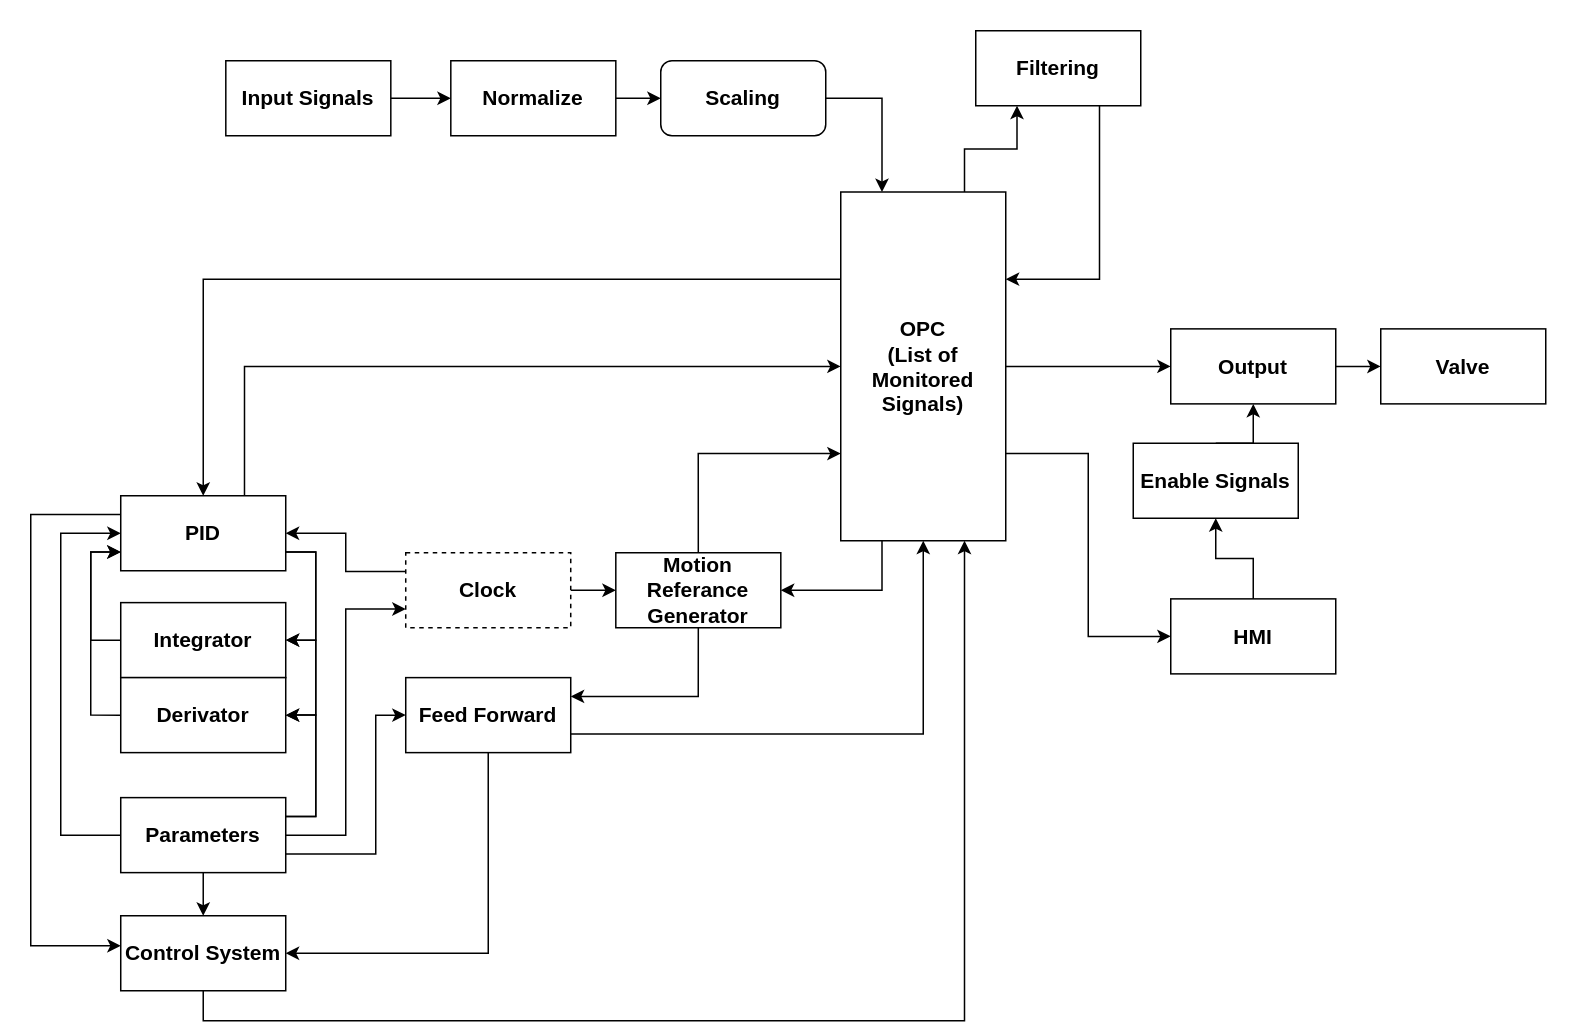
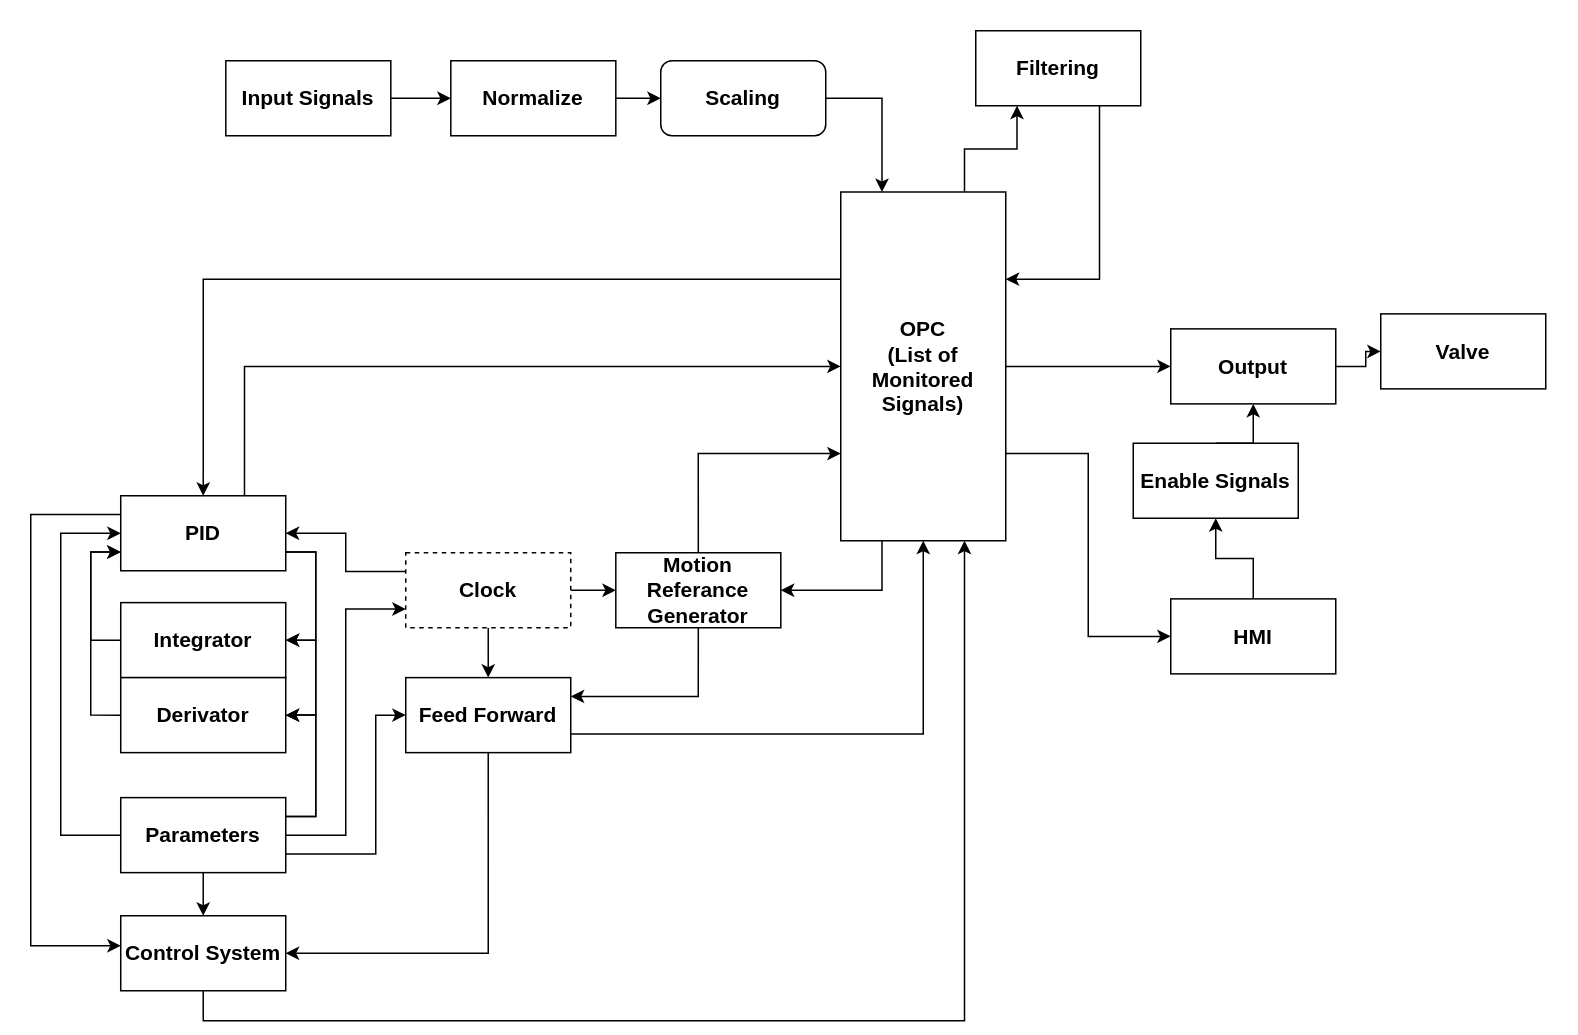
  <mxCell id="0" />
  <mxCell id="1" parent="0" />
  <mxCell id="2" style="edgeStyle=orthogonalEdgeStyle;rounded=0;orthogonalLoop=1;jettySize=auto;html=1;exitX=1;exitY=0.5;exitDx=0;exitDy=0;entryX=0;entryY=0.5;entryDx=0;entryDy=0;fontStyle=1;fontSize=14;" parent="1" source="3" target="50" edge="1"><mxGeometry relative="1" as="geometry"><Array as="points" /></mxGeometry></mxCell>
  <mxCell id="3" value="Normalize" style="html=1;whiteSpace=wrap;fontStyle=1;fontSize=14;" parent="1" vertex="1"><mxGeometry x="300.04" y="40" width="110" height="50" as="geometry" /></mxCell>
  <mxCell id="4" style="edgeStyle=orthogonalEdgeStyle;rounded=0;orthogonalLoop=1;jettySize=auto;html=1;exitX=1;exitY=0.5;exitDx=0;exitDy=0;entryX=0;entryY=0.5;entryDx=0;entryDy=0;fontStyle=1;fontSize=14;" parent="1" source="9" target="19" edge="1"><mxGeometry relative="1" as="geometry" /></mxCell>
  <mxCell id="5" style="edgeStyle=orthogonalEdgeStyle;rounded=0;orthogonalLoop=1;jettySize=auto;html=1;exitX=0.75;exitY=0;exitDx=0;exitDy=0;entryX=0.25;entryY=1;entryDx=0;entryDy=0;fontStyle=1;fontSize=14;" parent="1" source="9" target="11" edge="1"><mxGeometry relative="1" as="geometry" /></mxCell>
  <mxCell id="6" style="edgeStyle=orthogonalEdgeStyle;rounded=0;orthogonalLoop=1;jettySize=auto;html=1;exitX=0;exitY=0.25;exitDx=0;exitDy=0;entryX=0.5;entryY=0;entryDx=0;entryDy=0;fontStyle=1;fontSize=14;" parent="1" source="9" target="31" edge="1"><mxGeometry relative="1" as="geometry" /></mxCell>
  <mxCell id="7" style="edgeStyle=orthogonalEdgeStyle;rounded=0;orthogonalLoop=1;jettySize=auto;html=1;exitX=0.25;exitY=1;exitDx=0;exitDy=0;entryX=1;entryY=0.5;entryDx=0;entryDy=0;fontStyle=1;fontSize=14;" parent="1" source="9" target="17" edge="1"><mxGeometry relative="1" as="geometry" /></mxCell>
  <mxCell id="8" style="edgeStyle=orthogonalEdgeStyle;rounded=0;orthogonalLoop=1;jettySize=auto;html=1;exitX=1;exitY=0.75;exitDx=0;exitDy=0;entryX=0;entryY=0.5;entryDx=0;entryDy=0;fontStyle=1;fontSize=14;" parent="1" source="9" target="48" edge="1"><mxGeometry relative="1" as="geometry" /></mxCell>
  <mxCell id="9" value="OPC&lt;div&gt;(&lt;span style=&quot;background-color: transparent; color: light-dark(rgb(0, 0, 0), rgb(255, 255, 255));&quot;&gt;List of&lt;/span&gt;&lt;div&gt;&lt;div&gt;Monitored&lt;/div&gt;&lt;div&gt;Signals)&lt;/div&gt;&lt;/div&gt;&lt;/div&gt;" style="html=1;whiteSpace=wrap;fontStyle=1;fontSize=14;" parent="1" vertex="1"><mxGeometry x="560" y="127.5" width="110" height="232.5" as="geometry" /></mxCell>
  <mxCell id="10" style="edgeStyle=orthogonalEdgeStyle;rounded=0;orthogonalLoop=1;jettySize=auto;html=1;exitX=0.75;exitY=1;exitDx=0;exitDy=0;entryX=1;entryY=0.25;entryDx=0;entryDy=0;fontStyle=1;fontSize=14;" parent="1" source="11" target="9" edge="1"><mxGeometry relative="1" as="geometry"><Array as="points"><mxPoint x="733" y="186" /></Array></mxGeometry></mxCell>
  <mxCell id="11" value="Filtering" style="html=1;whiteSpace=wrap;fontStyle=1;fontSize=14;" parent="1" vertex="1"><mxGeometry x="650" y="20" width="110" height="50" as="geometry" /></mxCell>
  <mxCell id="12" style="edgeStyle=orthogonalEdgeStyle;rounded=0;orthogonalLoop=1;jettySize=auto;html=1;exitX=0.5;exitY=1;exitDx=0;exitDy=0;entryX=0.75;entryY=1;entryDx=0;entryDy=0;fontStyle=1;fontSize=14;" parent="1" source="13" target="9" edge="1"><mxGeometry relative="1" as="geometry" /></mxCell>
  <mxCell id="13" value="Control System" style="html=1;whiteSpace=wrap;fontStyle=1;fontSize=14;" parent="1" vertex="1"><mxGeometry x="79.99" y="610" width="110" height="50" as="geometry" /></mxCell>
  <mxCell id="14" style="edgeStyle=orthogonalEdgeStyle;rounded=0;orthogonalLoop=1;jettySize=auto;html=1;exitX=1;exitY=0.5;exitDx=0;exitDy=0;entryX=0;entryY=0.5;entryDx=0;entryDy=0;fontStyle=1;fontSize=14;" parent="1" source="23" target="3" edge="1"><mxGeometry relative="1" as="geometry"><mxPoint x="260.04" y="65" as="sourcePoint" /></mxGeometry></mxCell>
  <mxCell id="15" style="edgeStyle=orthogonalEdgeStyle;rounded=0;orthogonalLoop=1;jettySize=auto;html=1;exitX=0.5;exitY=1;exitDx=0;exitDy=0;entryX=1;entryY=0.25;entryDx=0;entryDy=0;fontStyle=1;fontSize=14;" parent="1" source="17" target="26" edge="1"><mxGeometry relative="1" as="geometry" /></mxCell>
  <mxCell id="16" style="edgeStyle=orthogonalEdgeStyle;rounded=0;orthogonalLoop=1;jettySize=auto;html=1;exitX=0.5;exitY=0;exitDx=0;exitDy=0;entryX=0;entryY=0.75;entryDx=0;entryDy=0;fontStyle=1;fontSize=14;" parent="1" source="17" target="9" edge="1"><mxGeometry relative="1" as="geometry"><mxPoint x="440" y="270" as="targetPoint" /></mxGeometry></mxCell>
  <mxCell id="17" value="Motion Referance&lt;div&gt;Generator&lt;/div&gt;" style="html=1;whiteSpace=wrap;fontStyle=1;fontSize=14;" parent="1" vertex="1"><mxGeometry x="410.04" y="368" width="110" height="50" as="geometry" /></mxCell>
  <mxCell id="18" value="" style="edgeStyle=orthogonalEdgeStyle;rounded=0;orthogonalLoop=1;jettySize=auto;html=1;fontStyle=1;fontSize=14;" parent="1" source="19" target="22" edge="1"><mxGeometry relative="1" as="geometry" /></mxCell>
  <mxCell id="19" value="Output" style="html=1;whiteSpace=wrap;fontStyle=1;fontSize=14;" parent="1" vertex="1"><mxGeometry x="780" y="218.75" width="110" height="50" as="geometry" /></mxCell>
  <mxCell id="20" style="edgeStyle=orthogonalEdgeStyle;rounded=0;orthogonalLoop=1;jettySize=auto;html=1;exitX=0.5;exitY=1;exitDx=0;exitDy=0;entryX=0.5;entryY=0;entryDx=0;entryDy=0;fontStyle=1;fontSize=14;" parent="1" source="46" target="13" edge="1"><mxGeometry relative="1" as="geometry"><mxPoint x="134.99" y="651.25" as="sourcePoint" /></mxGeometry></mxCell>
  <mxCell id="21" style="edgeStyle=orthogonalEdgeStyle;rounded=0;orthogonalLoop=1;jettySize=auto;html=1;exitX=0;exitY=0.5;exitDx=0;exitDy=0;entryX=0;entryY=0.5;entryDx=0;entryDy=0;fontStyle=1;fontSize=14;" parent="1" source="46" target="31" edge="1"><mxGeometry relative="1" as="geometry"><Array as="points"><mxPoint x="40" y="556" /><mxPoint x="40" y="355" /></Array></mxGeometry></mxCell>
- <mxCell id="22" value="Valve" style="html=1;whiteSpace=wrap;fontStyle=1;fontSize=14;" parent="1" vertex="1"><mxGeometry x="920" y="218.75" width="110" height="50" as="geometry" /></mxCell>
+ <mxCell id="22" value="Valve" style="html=1;whiteSpace=wrap;fontStyle=1;fontSize=14;" parent="1" vertex="1"><mxGeometry x="920" y="208.75" width="110" height="50" as="geometry" /></mxCell>
  <mxCell id="23" value="Input Signals" style="html=1;whiteSpace=wrap;fontStyle=1;fontSize=14;" parent="1" vertex="1"><mxGeometry x="150.04" y="40" width="110" height="50" as="geometry" /></mxCell>
  <mxCell id="24" style="edgeStyle=orthogonalEdgeStyle;rounded=0;orthogonalLoop=1;jettySize=auto;html=1;exitX=0.5;exitY=1;exitDx=0;exitDy=0;entryX=1;entryY=0.5;entryDx=0;entryDy=0;fontStyle=1;fontSize=14;" parent="1" source="26" target="13" edge="1"><mxGeometry relative="1" as="geometry" /></mxCell>
  <mxCell id="25" style="edgeStyle=orthogonalEdgeStyle;rounded=0;orthogonalLoop=1;jettySize=auto;html=1;exitX=1;exitY=0.75;exitDx=0;exitDy=0;entryX=0.5;entryY=1;entryDx=0;entryDy=0;fontStyle=1;fontSize=14;" parent="1" source="26" target="9" edge="1"><mxGeometry relative="1" as="geometry" /></mxCell>
  <mxCell id="26" value="Feed Forward" style="html=1;whiteSpace=wrap;fontStyle=1;fontSize=14;" parent="1" vertex="1"><mxGeometry x="269.99" y="451.25" width="110" height="50" as="geometry" /></mxCell>
  <mxCell id="27" style="edgeStyle=orthogonalEdgeStyle;rounded=0;orthogonalLoop=1;jettySize=auto;html=1;exitX=1;exitY=0.75;exitDx=0;exitDy=0;entryX=1;entryY=0.5;entryDx=0;entryDy=0;fontStyle=1;fontSize=14;" parent="1" source="31" target="39" edge="1"><mxGeometry relative="1" as="geometry" /></mxCell>
  <mxCell id="28" style="edgeStyle=orthogonalEdgeStyle;rounded=0;orthogonalLoop=1;jettySize=auto;html=1;exitX=1;exitY=0.75;exitDx=0;exitDy=0;entryX=1;entryY=0.5;entryDx=0;entryDy=0;fontStyle=1;fontSize=14;" parent="1" source="31" target="37" edge="1"><mxGeometry relative="1" as="geometry" /></mxCell>
  <mxCell id="29" style="edgeStyle=orthogonalEdgeStyle;rounded=0;orthogonalLoop=1;jettySize=auto;html=1;exitX=0;exitY=0.25;exitDx=0;exitDy=0;fontStyle=1;fontSize=14;" parent="1" source="31" edge="1"><mxGeometry relative="1" as="geometry"><mxPoint x="80" y="630" as="targetPoint" /><Array as="points"><mxPoint x="20" y="342" /><mxPoint x="20" y="630" /><mxPoint x="80" y="630" /></Array></mxGeometry></mxCell>
  <mxCell id="30" style="edgeStyle=orthogonalEdgeStyle;rounded=0;orthogonalLoop=1;jettySize=auto;html=1;exitX=0.75;exitY=0;exitDx=0;exitDy=0;entryX=0;entryY=0.5;entryDx=0;entryDy=0;fontStyle=1;fontSize=14;" parent="1" source="31" target="9" edge="1"><mxGeometry relative="1" as="geometry" /></mxCell>
  <mxCell id="31" value="PID" style="html=1;whiteSpace=wrap;fontStyle=1;fontSize=14;" parent="1" vertex="1"><mxGeometry x="79.99" y="329.999" width="110" height="50" as="geometry" /></mxCell>
  <mxCell id="32" style="edgeStyle=orthogonalEdgeStyle;rounded=0;orthogonalLoop=1;jettySize=auto;html=1;exitX=0;exitY=0.25;exitDx=0;exitDy=0;entryX=1;entryY=0.5;entryDx=0;entryDy=0;fontStyle=1;fontSize=14;" parent="1" source="35" target="31" edge="1"><mxGeometry relative="1" as="geometry" /></mxCell>
+ <mxCell id="33" style="edgeStyle=orthogonalEdgeStyle;rounded=0;orthogonalLoop=1;jettySize=auto;html=1;exitX=0.5;exitY=1;exitDx=0;exitDy=0;entryX=0.5;entryY=0;entryDx=0;entryDy=0;fontStyle=1;fontSize=14;" parent="1" source="35" target="26" edge="1"><mxGeometry relative="1" as="geometry" /></mxCell>
  <mxCell id="34" style="edgeStyle=orthogonalEdgeStyle;rounded=0;orthogonalLoop=1;jettySize=auto;html=1;exitX=1;exitY=0.5;exitDx=0;exitDy=0;entryX=0;entryY=0.5;entryDx=0;entryDy=0;fontStyle=1;fontSize=14;" parent="1" source="35" target="17" edge="1"><mxGeometry relative="1" as="geometry" /></mxCell>
  <mxCell id="35" value="Clock" style="html=1;whiteSpace=wrap;fontStyle=1;fontSize=14;dashed=1;" parent="1" vertex="1"><mxGeometry x="269.99" y="368" width="110" height="50" as="geometry" /></mxCell>
  <mxCell id="36" style="edgeStyle=orthogonalEdgeStyle;rounded=0;orthogonalLoop=1;jettySize=auto;html=1;exitX=0;exitY=0.5;exitDx=0;exitDy=0;entryX=0;entryY=0.75;entryDx=0;entryDy=0;fontStyle=1;fontSize=14;" parent="1" source="37" target="31" edge="1"><mxGeometry relative="1" as="geometry" /></mxCell>
  <mxCell id="37" value="Integrator" style="html=1;whiteSpace=wrap;fontStyle=1;fontSize=14;" parent="1" vertex="1"><mxGeometry x="79.99" y="401.25" width="110" height="50" as="geometry" /></mxCell>
  <mxCell id="38" style="edgeStyle=orthogonalEdgeStyle;rounded=0;orthogonalLoop=1;jettySize=auto;html=1;exitX=0;exitY=0.5;exitDx=0;exitDy=0;entryX=0;entryY=0.75;entryDx=0;entryDy=0;fontStyle=1;fontSize=14;" parent="1" source="39" target="31" edge="1"><mxGeometry relative="1" as="geometry"><mxPoint x="-50.01" y="419.25" as="targetPoint" /></mxGeometry></mxCell>
  <mxCell id="39" value="Derivator" style="html=1;whiteSpace=wrap;fontStyle=1;fontSize=14;" parent="1" vertex="1"><mxGeometry x="79.99" y="451.249" width="110" height="50" as="geometry" /></mxCell>
  <mxCell id="40" style="edgeStyle=orthogonalEdgeStyle;rounded=0;orthogonalLoop=1;jettySize=auto;html=1;exitX=0.5;exitY=0;exitDx=0;exitDy=0;entryX=0.5;entryY=1;entryDx=0;entryDy=0;fontStyle=1;fontSize=14;" parent="1" source="41" target="19" edge="1"><mxGeometry relative="1" as="geometry" /></mxCell>
  <mxCell id="41" value="Enable Signals" style="html=1;whiteSpace=wrap;fontStyle=1;fontSize=14;" parent="1" vertex="1"><mxGeometry x="755" y="295" width="110" height="50" as="geometry" /></mxCell>
  <mxCell id="42" style="edgeStyle=orthogonalEdgeStyle;rounded=0;orthogonalLoop=1;jettySize=auto;html=1;exitX=1;exitY=0.25;exitDx=0;exitDy=0;entryX=1;entryY=0.5;entryDx=0;entryDy=0;fontStyle=1;fontSize=14;" parent="1" source="46" target="39" edge="1"><mxGeometry relative="1" as="geometry" /></mxCell>
  <mxCell id="43" style="edgeStyle=orthogonalEdgeStyle;rounded=0;orthogonalLoop=1;jettySize=auto;html=1;exitX=1;exitY=0.25;exitDx=0;exitDy=0;entryX=1;entryY=0.5;entryDx=0;entryDy=0;fontStyle=1;fontSize=14;" parent="1" source="46" target="37" edge="1"><mxGeometry relative="1" as="geometry" /></mxCell>
  <mxCell id="44" style="edgeStyle=orthogonalEdgeStyle;rounded=0;orthogonalLoop=1;jettySize=auto;html=1;exitX=1;exitY=0.75;exitDx=0;exitDy=0;entryX=0;entryY=0.5;entryDx=0;entryDy=0;fontStyle=1;fontSize=14;" parent="1" source="46" target="26" edge="1"><mxGeometry relative="1" as="geometry"><Array as="points"><mxPoint x="249.99" y="569.25" /><mxPoint x="249.99" y="476.25" /></Array></mxGeometry></mxCell>
  <mxCell id="45" style="edgeStyle=orthogonalEdgeStyle;rounded=0;orthogonalLoop=1;jettySize=auto;html=1;exitX=1;exitY=0.5;exitDx=0;exitDy=0;entryX=0;entryY=0.75;entryDx=0;entryDy=0;fontStyle=1;fontSize=14;" parent="1" source="46" target="35" edge="1"><mxGeometry relative="1" as="geometry" /></mxCell>
  <mxCell id="46" value="Parameters" style="html=1;whiteSpace=wrap;fontStyle=1;fontSize=14;" parent="1" vertex="1"><mxGeometry x="79.99" y="531.25" width="110" height="50" as="geometry" /></mxCell>
  <mxCell id="47" value="" style="edgeStyle=orthogonalEdgeStyle;rounded=0;orthogonalLoop=1;jettySize=auto;html=1;fontStyle=1;fontSize=14;" parent="1" source="48" target="41" edge="1"><mxGeometry relative="1" as="geometry" /></mxCell>
  <mxCell id="48" value="HMI" style="html=1;whiteSpace=wrap;fontStyle=1;fontSize=14;" parent="1" vertex="1"><mxGeometry x="780" y="398.75" width="110" height="50" as="geometry" /></mxCell>
  <mxCell id="49" style="edgeStyle=orthogonalEdgeStyle;rounded=0;orthogonalLoop=1;jettySize=auto;html=1;exitX=1;exitY=0.5;exitDx=0;exitDy=0;entryX=0.25;entryY=0;entryDx=0;entryDy=0;" edge="1" parent="1" source="50" target="9"><mxGeometry relative="1" as="geometry" /></mxCell>
  <mxCell id="50" value="Scaling" style="html=1;whiteSpace=wrap;fontStyle=1;fontSize=14;rounded=1;" vertex="1" parent="1"><mxGeometry x="440" y="40" width="110" height="50" as="geometry" /></mxCell>
